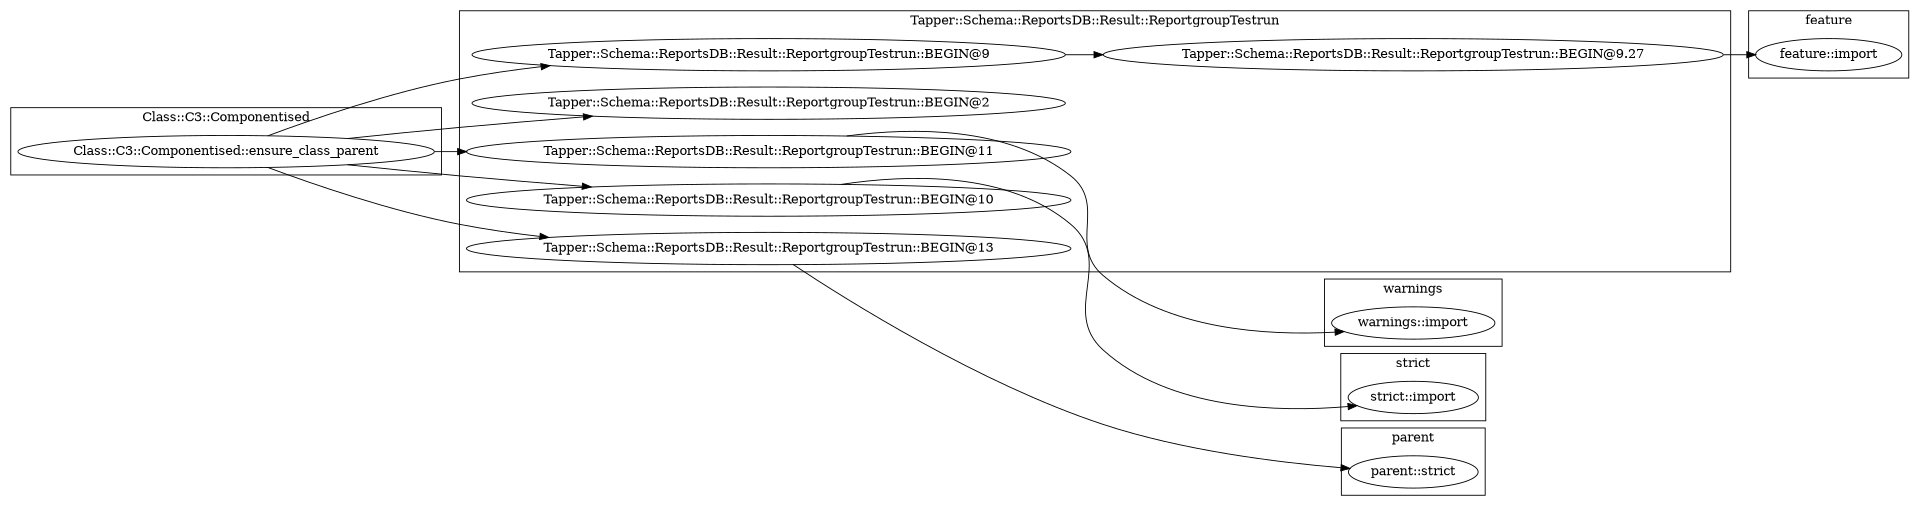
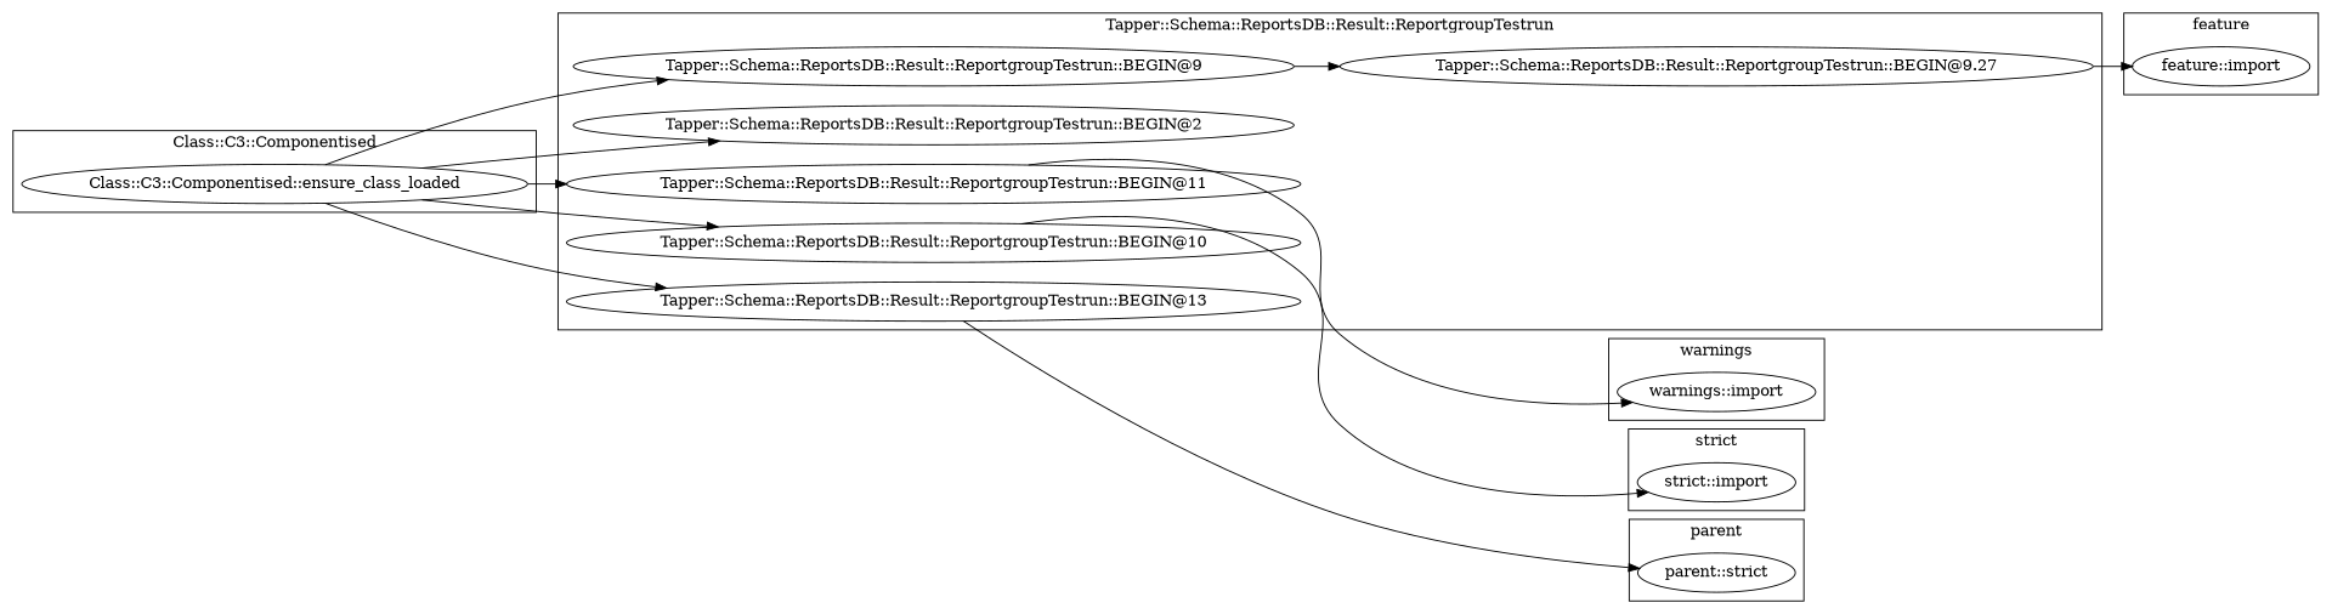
  digraph {
    rankdir=LR
    n1 [label="parent::strict"]
    "feature::import"
-   "Class::C3::Componentised::ensure_class_loaded" [label="Class::C3::Componentised::ensure_class_parent"]
+   "Class::C3::Componentised::ensure_class_loaded"
    "Tapper::Schema::ReportsDB::Result::ReportgroupTestrun::BEGIN@9.27"
    "Tapper::Schema::ReportsDB::Result::ReportgroupTestrun::BEGIN@11"
    "Tapper::Schema::ReportsDB::Result::ReportgroupTestrun::BEGIN@2"
    "Tapper::Schema::ReportsDB::Result::ReportgroupTestrun::BEGIN@9"
    "Tapper::Schema::ReportsDB::Result::ReportgroupTestrun::BEGIN@10"
    "Tapper::Schema::ReportsDB::Result::ReportgroupTestrun::BEGIN@13"
    "warnings::import"
    "strict::import"
    subgraph cluster_1 {
      label=parent
      n1
    }
    subgraph cluster_2 {
      label=feature
      "feature::import"
    }
    subgraph cluster_3 {
      label="Class::C3::Componentised"
      "Class::C3::Componentised::ensure_class_loaded"
    }
    subgraph cluster_4 {
      label="Tapper::Schema::ReportsDB::Result::ReportgroupTestrun"
      "Tapper::Schema::ReportsDB::Result::ReportgroupTestrun::BEGIN@9.27"
      "Tapper::Schema::ReportsDB::Result::ReportgroupTestrun::BEGIN@11"
      "Tapper::Schema::ReportsDB::Result::ReportgroupTestrun::BEGIN@2"
      "Tapper::Schema::ReportsDB::Result::ReportgroupTestrun::BEGIN@9"
      "Tapper::Schema::ReportsDB::Result::ReportgroupTestrun::BEGIN@10"
      "Tapper::Schema::ReportsDB::Result::ReportgroupTestrun::BEGIN@13"
    }
    subgraph cluster_5 {
      label=warnings
      "warnings::import"
    }
    subgraph cluster_6 {
      label="strict"
      "strict::import"
    }
    "Class::C3::Componentised::ensure_class_loaded" -> "Tapper::Schema::ReportsDB::Result::ReportgroupTestrun::BEGIN@11"
    "Class::C3::Componentised::ensure_class_loaded" -> "Tapper::Schema::ReportsDB::Result::ReportgroupTestrun::BEGIN@2"
    "Class::C3::Componentised::ensure_class_loaded" -> "Tapper::Schema::ReportsDB::Result::ReportgroupTestrun::BEGIN@9"
    "Class::C3::Componentised::ensure_class_loaded" -> "Tapper::Schema::ReportsDB::Result::ReportgroupTestrun::BEGIN@10"
    "Class::C3::Componentised::ensure_class_loaded" -> "Tapper::Schema::ReportsDB::Result::ReportgroupTestrun::BEGIN@13"
    "Tapper::Schema::ReportsDB::Result::ReportgroupTestrun::BEGIN@9.27" -> "feature::import"
    "Tapper::Schema::ReportsDB::Result::ReportgroupTestrun::BEGIN@11" -> "warnings::import"
    "Tapper::Schema::ReportsDB::Result::ReportgroupTestrun::BEGIN@9" -> "Tapper::Schema::ReportsDB::Result::ReportgroupTestrun::BEGIN@9.27"
    "Tapper::Schema::ReportsDB::Result::ReportgroupTestrun::BEGIN@10" -> "strict::import"
    "Tapper::Schema::ReportsDB::Result::ReportgroupTestrun::BEGIN@13" -> n1
  }
